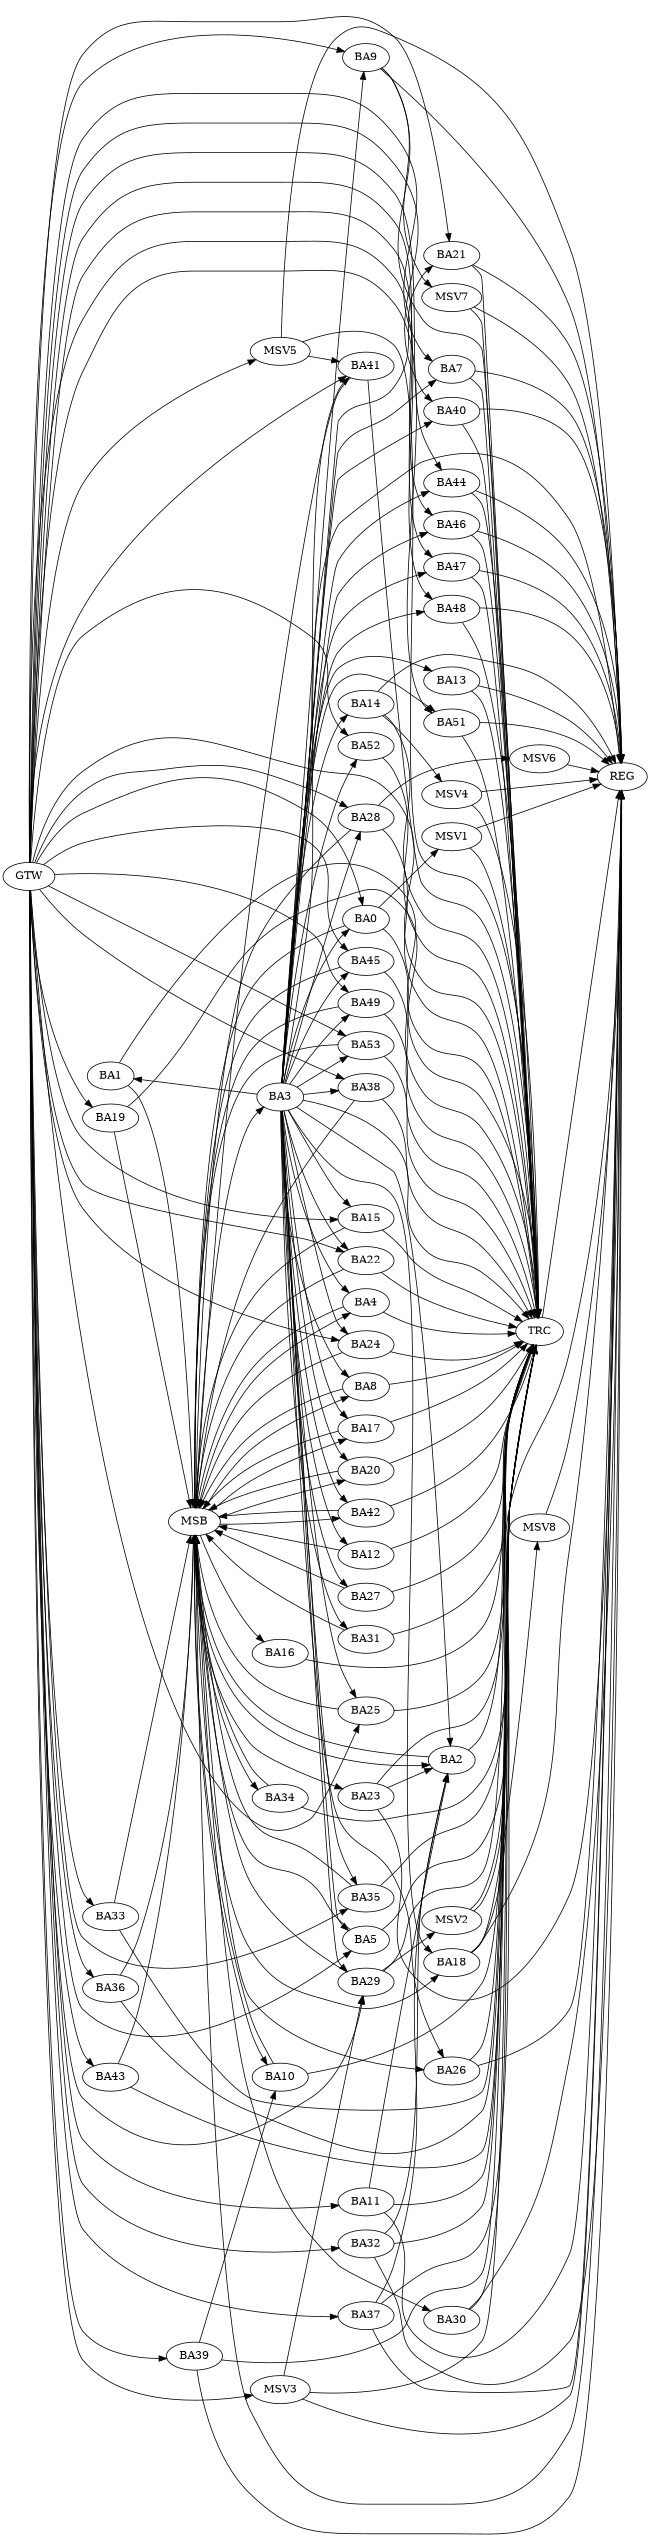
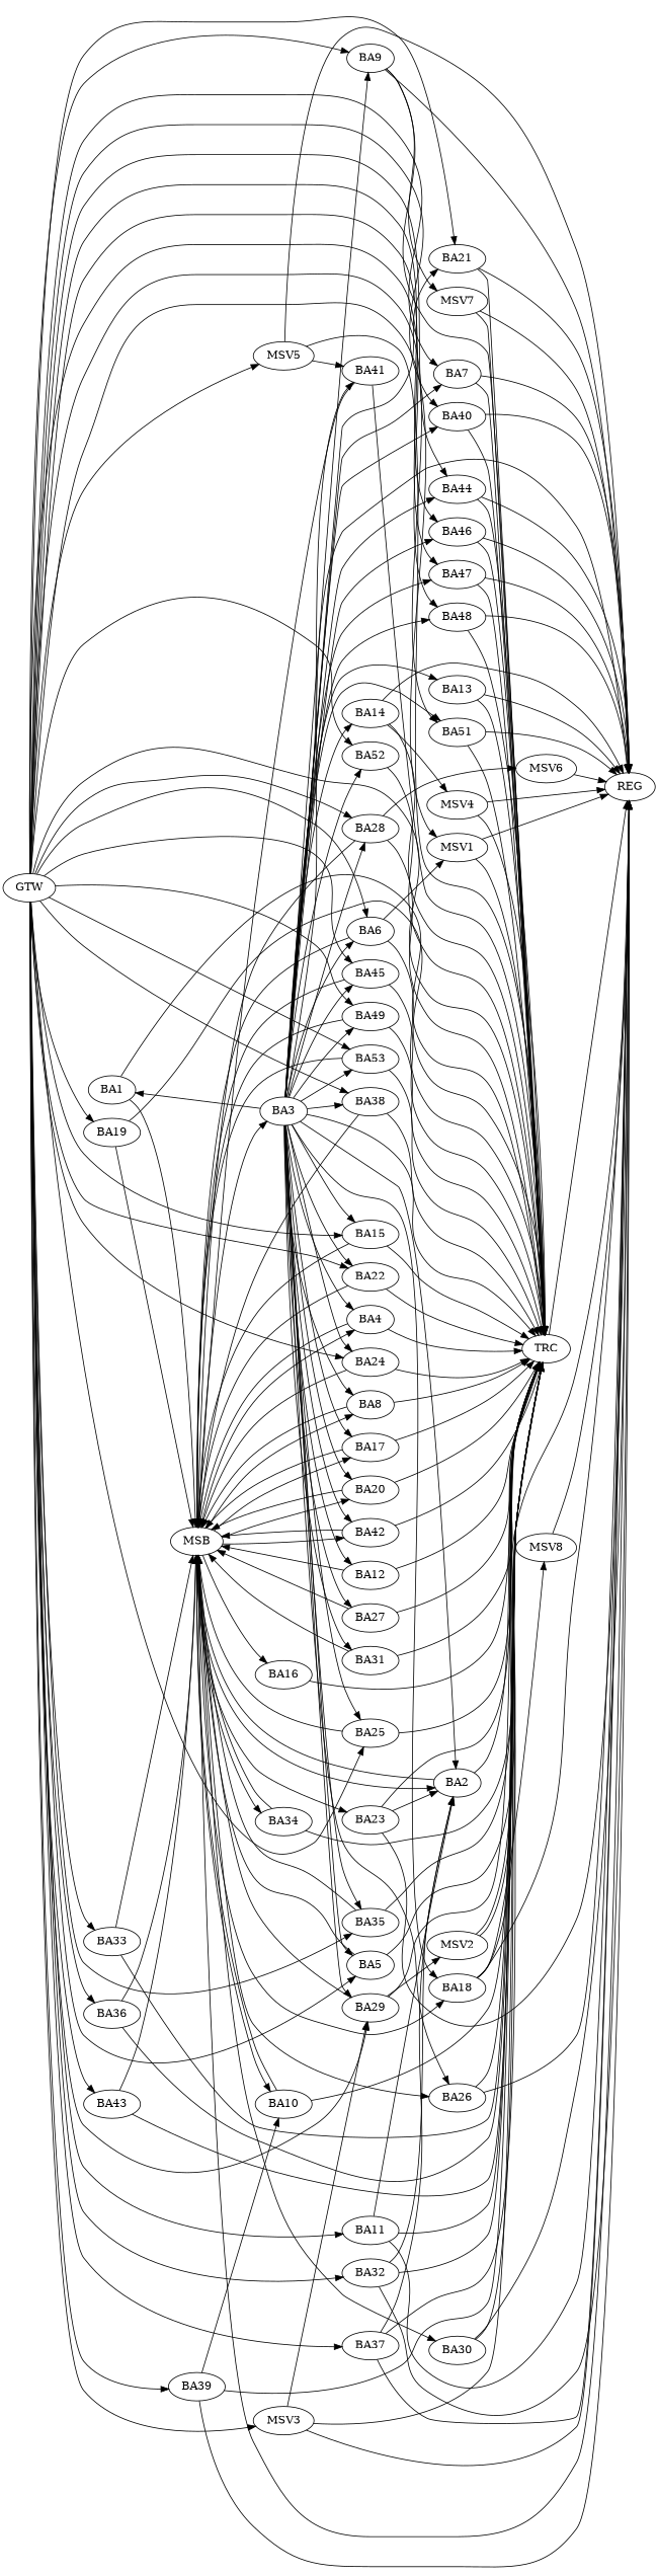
  strict digraph {
    rankdir=LR
    n1 [label=BA1]
    n2 [label=MSB]
    n3 [label=TRC]
    n4 [label=BA2]
    n5 [label=BA3]
    n6 [label=BA4]
    n7 [label=BA8]
    n8 [label=BA17]
    n9 [label=BA18]
    n10 [label=BA20]
    n11 [label=BA26]
    n12 [label=BA42]
    n13 [label=REG]
    n14 [label=BA10]
    n15 [label=BA16]
    n16 [label=BA23]
    n17 [label=BA30]
    n18 [label=BA34]
    n19 [label=BA5]
-   n20 [label=BA0]
+   n20 [label=BA6]
    n21 [label=BA7]
    n22 [label=BA9]
    n23 [label=BA12]
    n24 [label=BA13]
    n25 [label=BA14]
    n26 [label=BA15]
    n27 [label=BA21]
    n28 [label=BA22]
    n29 [label=BA24]
    n30 [label=BA25]
    n31 [label=BA27]
    n32 [label=BA28]
    n33 [label=BA29]
    n34 [label=BA31]
    n35 [label=BA35]
    n36 [label=BA38]
    n37 [label=BA40]
    n38 [label=BA41]
    n39 [label=BA44]
    n40 [label=BA45]
    n41 [label=BA46]
    n42 [label=BA47]
    n43 [label=BA48]
    n44 [label=BA49]
    n45 [label=BA53]
    n46 [label=BA51]
    n47 [label=BA52]
    n48 [label=MSV1]
    n49 [label=MSV7]
    n50 [label=MSV4]
    n51 [label=MSV8]
    n52 [label=MSV6]
    n53 [label=MSV2]
    n54 [label=BA11]
    n55 [label=BA19]
    n56 [label=BA32]
    n57 [label=BA33]
    n58 [label=BA36]
    n59 [label=BA37]
    n60 [label=BA39]
    n61 [label=BA43]
    n62 [label=GTW]
    n63 [label=MSV3]
    n64 [label=MSV5]
    n1 -> n2
    n1 -> n3
    n2 -> n4
    n2 -> n5
    n2 -> n6
    n2 -> n7
    n2 -> n8
    n2 -> n9
    n2 -> n10
    n2 -> n11
    n2 -> n12
    n2 -> n13
    n2 -> n14
    n2 -> n15
    n2 -> n16
    n2 -> n17
    n2 -> n18
    n3 -> n13
    n4 -> n2
    n4 -> n3
    n5 -> n1
    n5 -> n3
    n5 -> n4
    n5 -> n6
    n5 -> n7
    n5 -> n8
    n5 -> n9
    n5 -> n10
    n5 -> n11
    n5 -> n12
    n5 -> n13
    n5 -> n19
    n5 -> n20
    n5 -> n21
    n5 -> n22
    n5 -> n23
    n5 -> n24
    n5 -> n25
    n5 -> n26
    n5 -> n27
    n5 -> n28
    n5 -> n29
    n5 -> n30
    n5 -> n31
    n5 -> n32
    n5 -> n33
    n5 -> n34
    n5 -> n35
    n5 -> n36
    n5 -> n37
    n5 -> n38
    n5 -> n39
    n5 -> n40
    n5 -> n41
    n5 -> n42
    n5 -> n43
    n5 -> n44
    n5 -> n45
    n5 -> n46
    n5 -> n47
    n6 -> n2
    n6 -> n3
    n7 -> n2
    n7 -> n3
    n8 -> n2
    n8 -> n3
    n9 -> n3
    n9 -> n13
    n9 -> n51
    n10 -> n2
    n10 -> n3
    n11 -> n3
    n11 -> n13
    n12 -> n2
    n12 -> n3
    n14 -> n2
    n14 -> n3
    n15 -> n3
    n16 -> n3
    n16 -> n4
    n16 -> n13
    n17 -> n3
    n17 -> n13
    n18 -> n2
    n18 -> n3
    n19 -> n2
    n19 -> n3
    n20 -> n2
    n20 -> n3
    n20 -> n48
    n21 -> n3
    n21 -> n13
    n22 -> n3
    n22 -> n13
    n22 -> n49
    n23 -> n2
    n23 -> n3
    n24 -> n3
    n24 -> n13
    n25 -> n3
    n25 -> n13
    n25 -> n50
    n26 -> n2
    n26 -> n3
    n27 -> n3
    n27 -> n13
    n28 -> n2
    n28 -> n3
    n29 -> n2
    n29 -> n3
    n30 -> n2
    n30 -> n3
    n31 -> n2
    n31 -> n3
    n32 -> n2
    n32 -> n3
    n32 -> n52
    n33 -> n2
    n33 -> n3
    n33 -> n53
    n34 -> n2
    n34 -> n3
    n35 -> n2
    n35 -> n3
    n36 -> n2
    n36 -> n3
    n37 -> n3
    n37 -> n13
    n38 -> n2
    n38 -> n3
    n39 -> n3
    n39 -> n13
    n40 -> n2
    n40 -> n3
    n41 -> n3
    n41 -> n13
    n42 -> n3
    n42 -> n13
    n43 -> n3
    n43 -> n13
    n44 -> n2
    n44 -> n3
    n45 -> n2
    n45 -> n3
    n46 -> n3
    n46 -> n13
    n47 -> n3
    n48 -> n3
    n48 -> n13
    n49 -> n3
    n49 -> n13
    n50 -> n3
    n50 -> n13
    n51 -> n13
    n52 -> n13
    n53 -> n3
    n53 -> n13
    n54 -> n3
    n54 -> n4
    n54 -> n13
    n55 -> n2
    n55 -> n3
    n56 -> n3
    n56 -> n4
    n56 -> n13
    n57 -> n2
    n57 -> n3
    n58 -> n2
    n58 -> n3
    n59 -> n3
    n59 -> n4
    n59 -> n13
    n60 -> n3
    n60 -> n13
    n60 -> n14
    n61 -> n2
    n61 -> n3
    n62 -> n3
    n62 -> n19
    n62 -> n20
    n62 -> n21
    n62 -> n22
    n62 -> n26
    n62 -> n27
    n62 -> n28
    n62 -> n29
    n62 -> n30
    n62 -> n32
    n62 -> n33
    n62 -> n35
    n62 -> n36
    n62 -> n37
-   n62 -> n38
+   n62 -> n48
    n62 -> n39
    n62 -> n40
    n62 -> n41
    n62 -> n42
    n62 -> n43
    n62 -> n44
    n62 -> n45
    n62 -> n46
    n62 -> n47
    n62 -> n54
    n62 -> n55
    n62 -> n56
    n62 -> n57
    n62 -> n58
    n62 -> n59
    n62 -> n60
    n62 -> n61
    n62 -> n63
    n62 -> n64
    n63 -> n3
    n63 -> n13
    n63 -> n33
    n64 -> n3
    n64 -> n13
    n64 -> n38
  }
